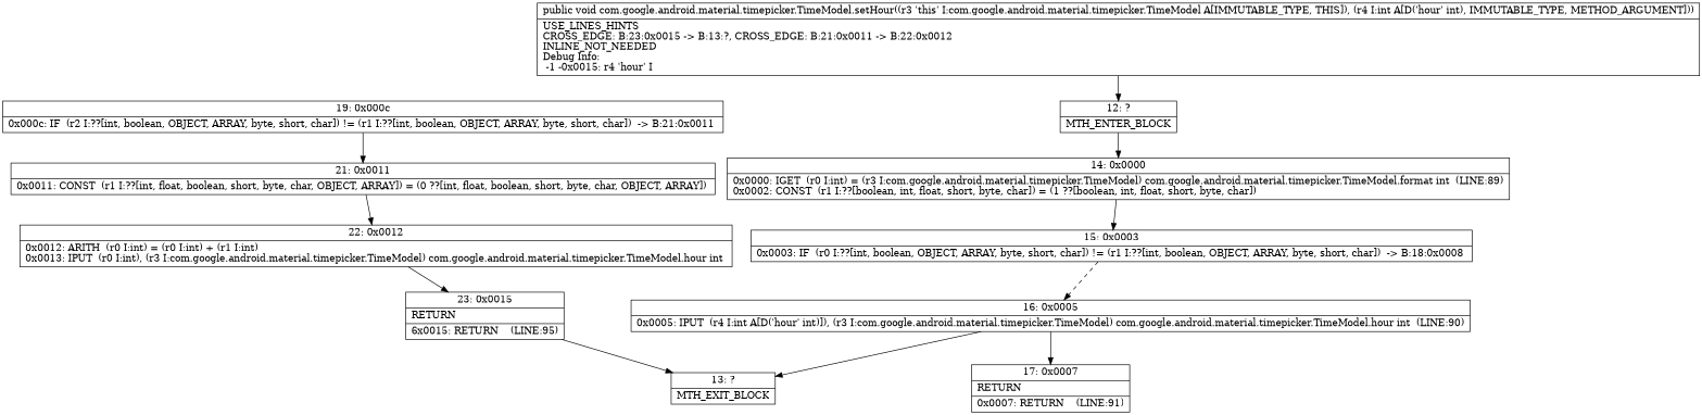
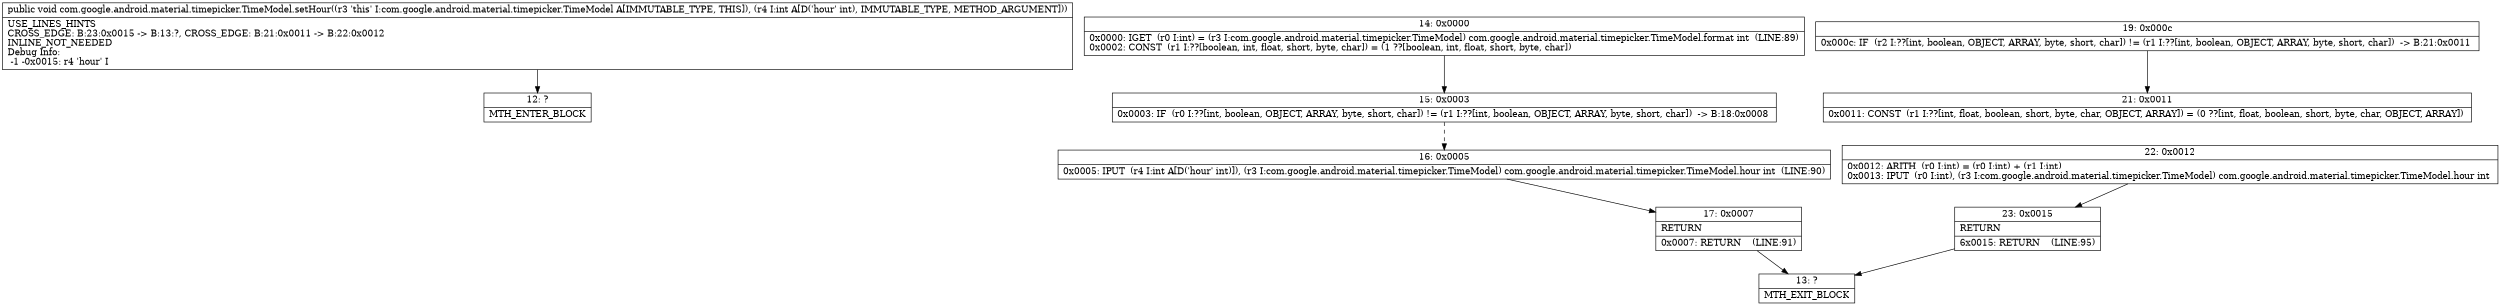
  digraph {
    node [shape=record]
    n1 [label="{12\:\ ?|MTH_ENTER_BLOCK\l}"]
    n2 [label="{14\:\ 0x0000|0x0000: IGET  (r0 I:int) = (r3 I:com.google.android.material.timepicker.TimeModel) com.google.android.material.timepicker.TimeModel.format int  (LINE:89)\l0x0002: CONST  (r1 I:??[boolean, int, float, short, byte, char]) = (1 ??[boolean, int, float, short, byte, char]) \l}"]
    n3 [label="{15\:\ 0x0003|0x0003: IF  (r0 I:??[int, boolean, OBJECT, ARRAY, byte, short, char]) != (r1 I:??[int, boolean, OBJECT, ARRAY, byte, short, char])  \-\> B:18:0x0008 \l}"]
    n4 [label="{16\:\ 0x0005|0x0005: IPUT  (r4 I:int A[D('hour' int)]), (r3 I:com.google.android.material.timepicker.TimeModel) com.google.android.material.timepicker.TimeModel.hour int  (LINE:90)\l}"]
    n5 [label="{17\:\ 0x0007|RETURN\l|0x0007: RETURN    (LINE:91)\l}"]
    n6 [label="{13\:\ ?|MTH_EXIT_BLOCK\l}"]
    n7 [label="{19\:\ 0x000c|0x000c: IF  (r2 I:??[int, boolean, OBJECT, ARRAY, byte, short, char]) != (r1 I:??[int, boolean, OBJECT, ARRAY, byte, short, char])  \-\> B:21:0x0011 \l}"]
    n8 [label="{21\:\ 0x0011|0x0011: CONST  (r1 I:??[int, float, boolean, short, byte, char, OBJECT, ARRAY]) = (0 ??[int, float, boolean, short, byte, char, OBJECT, ARRAY]) \l}"]
    n9 [label="{22\:\ 0x0012|0x0012: ARITH  (r0 I:int) = (r0 I:int) + (r1 I:int) \l0x0013: IPUT  (r0 I:int), (r3 I:com.google.android.material.timepicker.TimeModel) com.google.android.material.timepicker.TimeModel.hour int \l}"]
    n10 [label="{23\:\ 0x0015|RETURN\l|6x0015: RETURN    (LINE:95)\l}"]
    n11 [label="{public void com.google.android.material.timepicker.TimeModel.setHour((r3 'this' I:com.google.android.material.timepicker.TimeModel A[IMMUTABLE_TYPE, THIS]), (r4 I:int A[D('hour' int), IMMUTABLE_TYPE, METHOD_ARGUMENT]))  | USE_LINES_HINTS\lCROSS_EDGE: B:23:0x0015 \-\> B:13:?, CROSS_EDGE: B:21:0x0011 \-\> B:22:0x0012\lINLINE_NOT_NEEDED\lDebug Info:\l  \-1 \-0x0015: r4 'hour' I\l}"]
-   n1 -> n2
    n2 -> n3
    n3 -> n4 [style=dashed]
    n4 -> n5
-   n4 -> n6
+   n5 -> n6
    n7 -> n8
-   n8 -> n9
    n9 -> n10
    n10 -> n6
    n11 -> n1
  }
